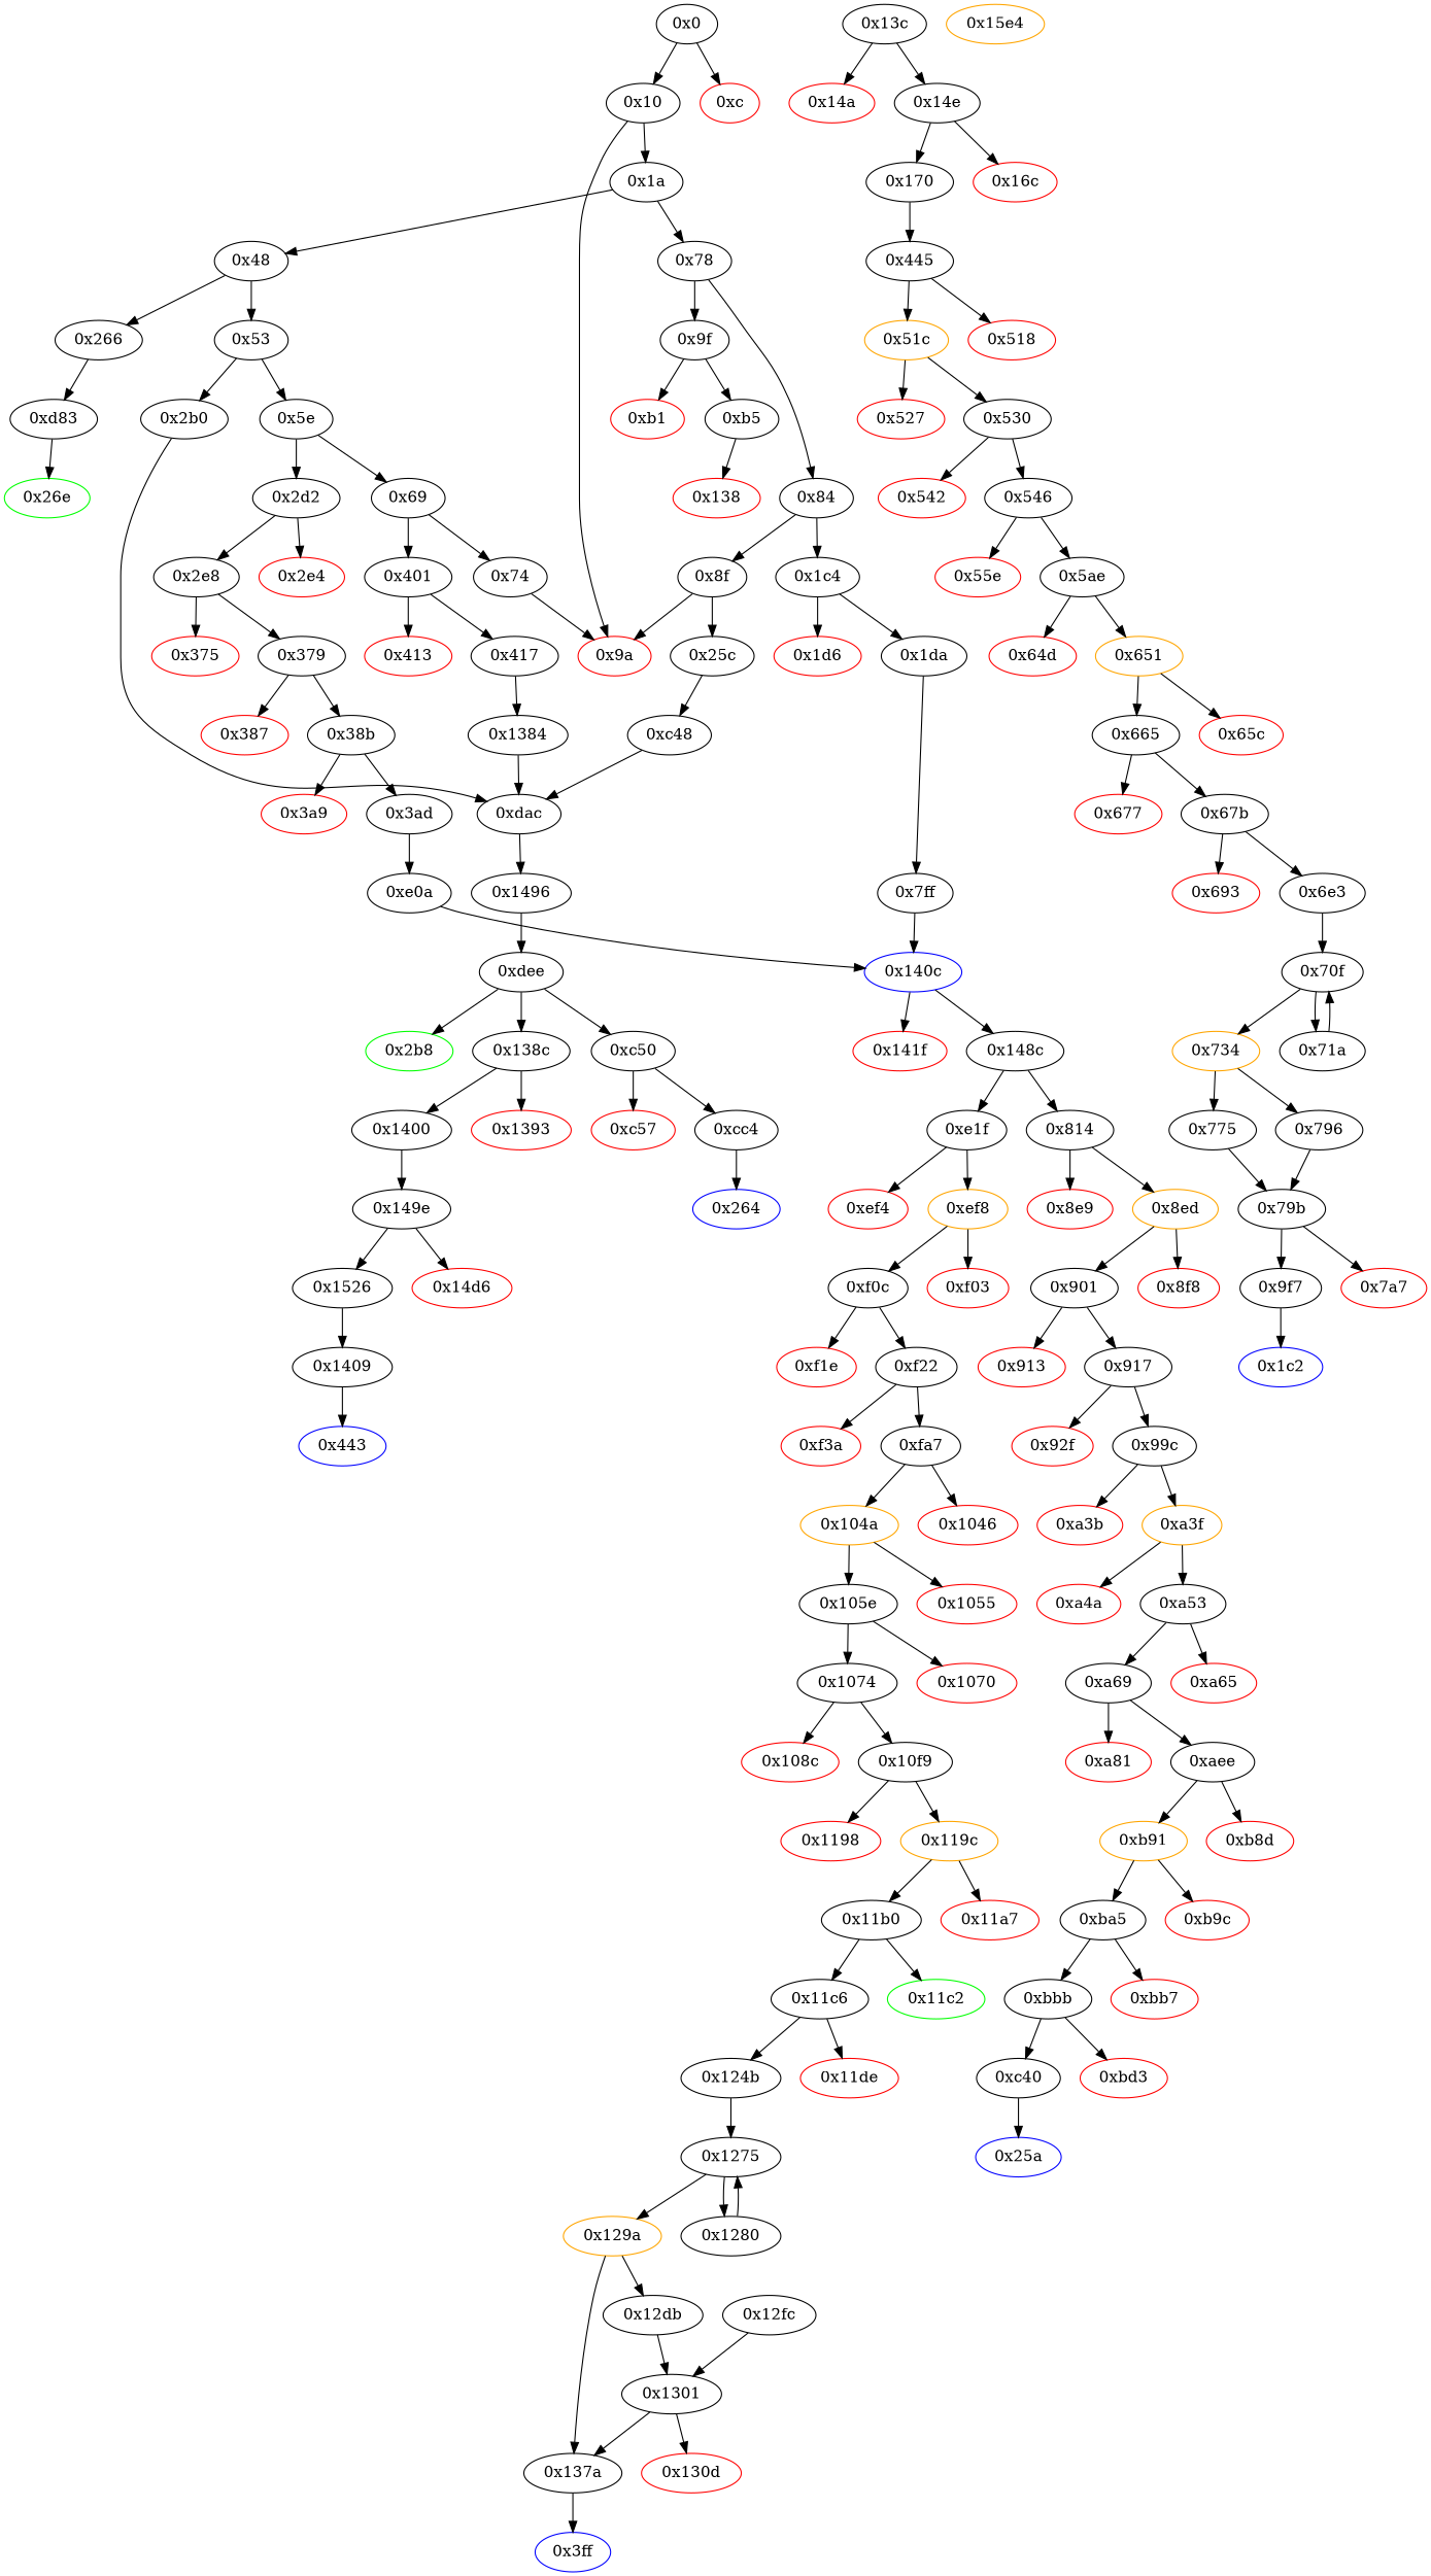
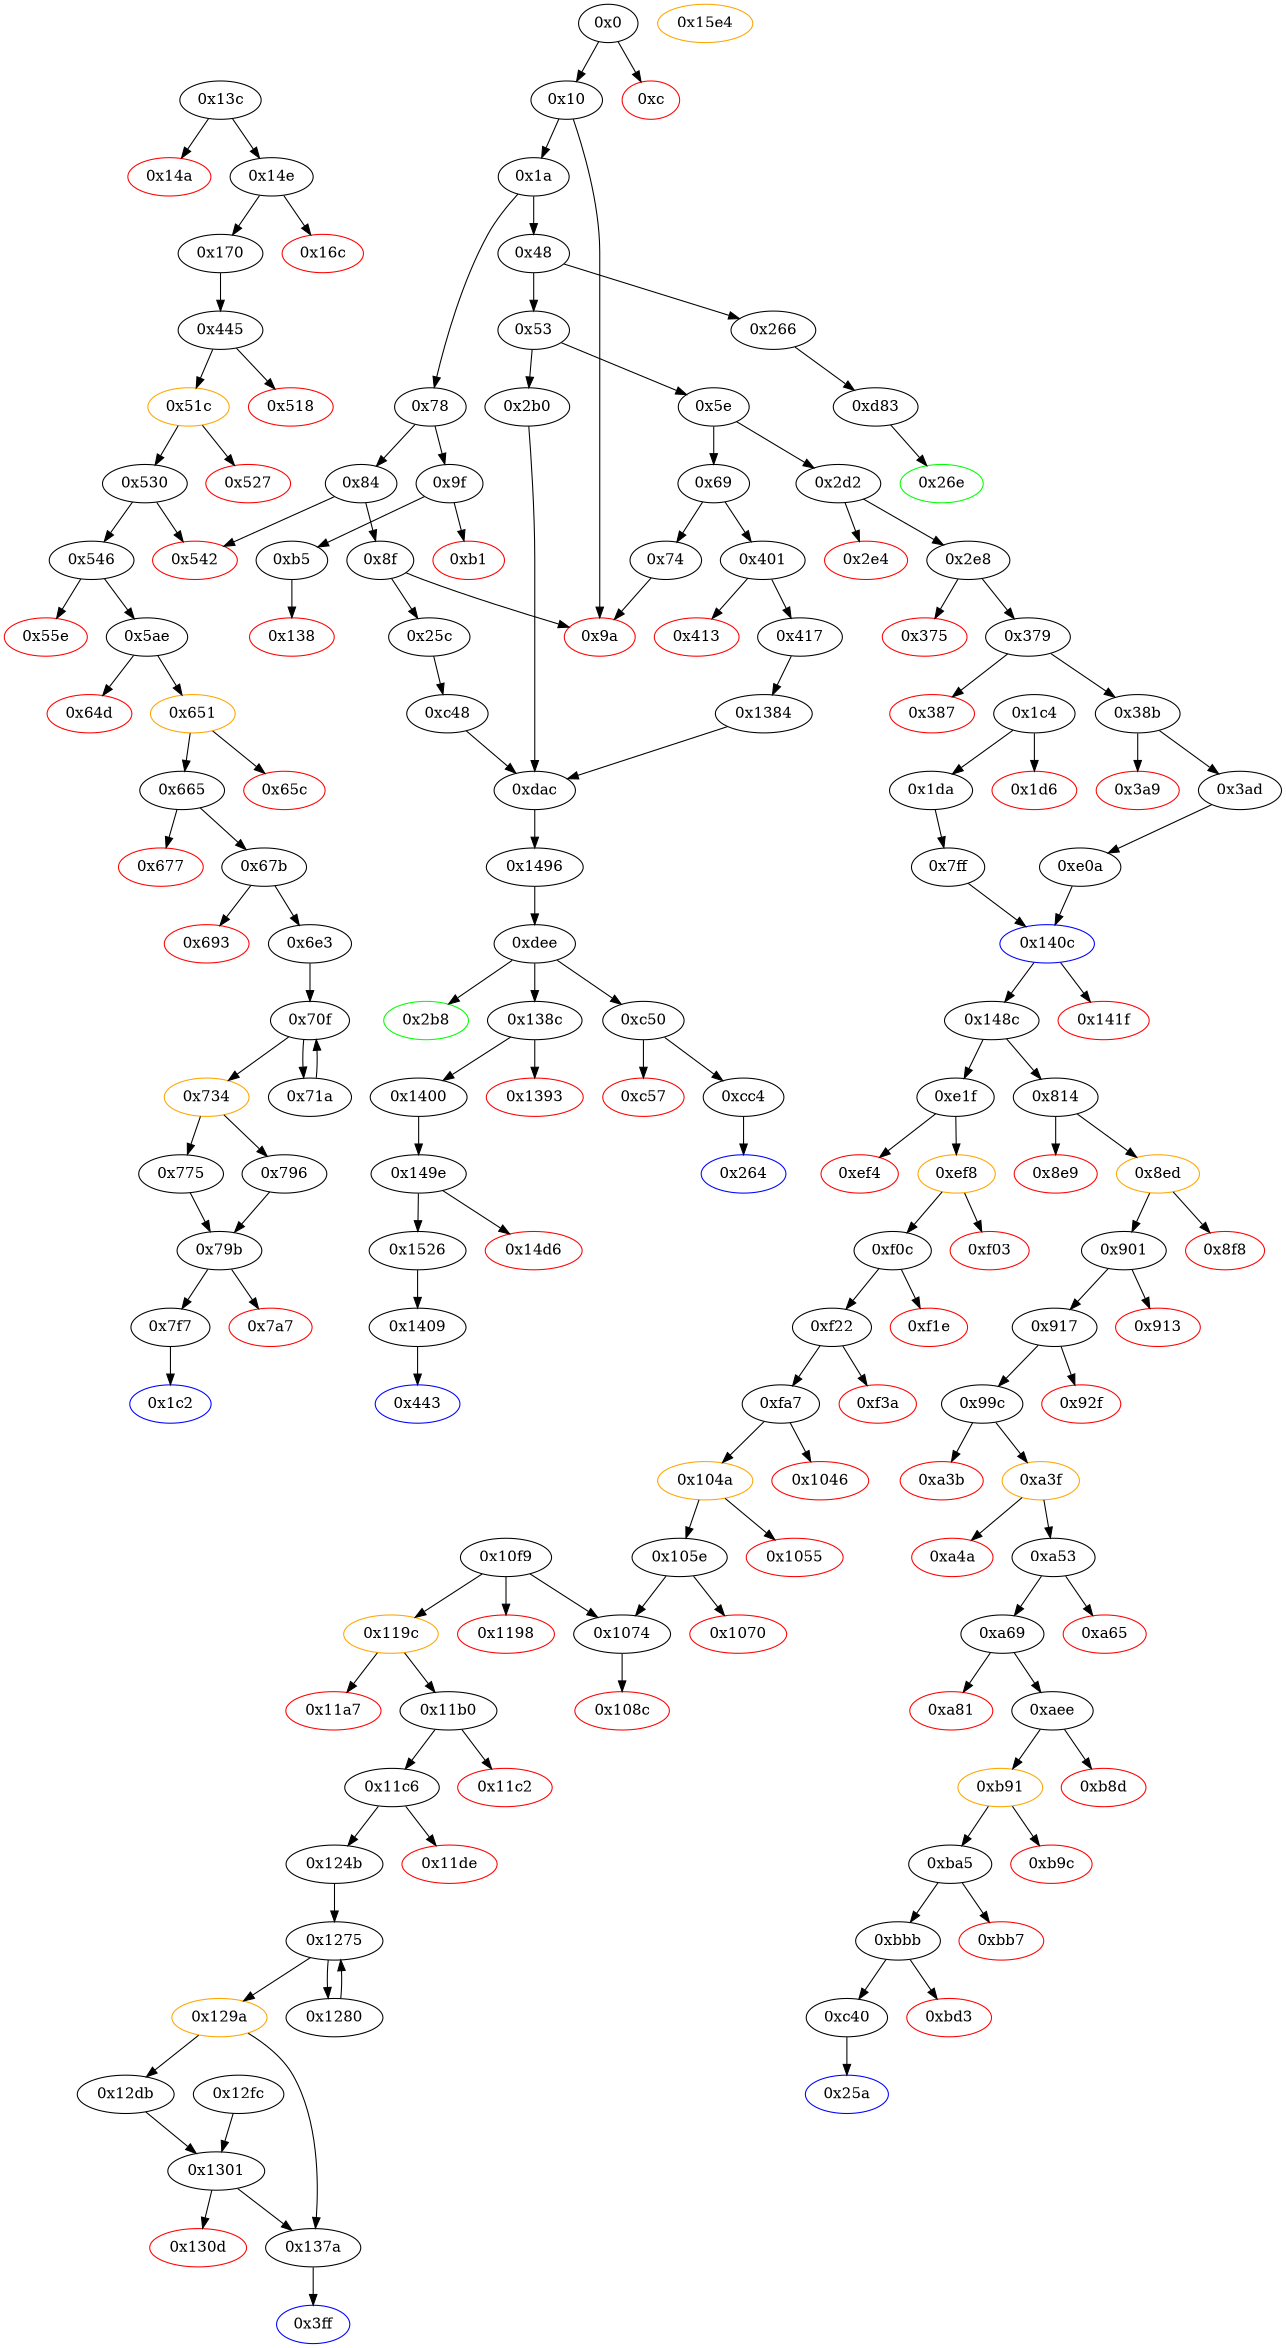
  strict digraph {
    node [fillcolor=white style=filled]
    "0x1da"
    "0x7ff"
    "0x140c" [color=blue]
    "0x677" [color=red]
    "0x55e" [color=red]
    "0x379"
    "0x38b"
    "0x387" [color=red]
    "0x3ad"
    "0x3a9" [color=red]
    "0x0"
    "0x10"
    "0xc" [color=red]
    "0x9a" [color=red]
    "0x1a"
    "0x443" [color=blue]
    "0x1409"
    "0x693" [color=red]
    "0x67b"
    "0x6e3"
    "0x70f"
    "0x130d" [color=red]
    "0xb91" [color=orange]
    "0xba5"
    "0xb9c" [color=red]
    "0xbbb"
    "0xbb7" [color=red]
    "0x1198" [color=red]
    "0xa3b" [color=red]
    "0x99c"
    "0xa3f" [color=orange]
    "0xa4a" [color=red]
    "0xa53"
    "0x11b0"
    "0x11c6"
-   "0x11c2" [color=green]
+   "0x11c2" [color=red]
    "0x124b"
    "0x11de" [color=red]
    "0x3ff" [color=blue]
    "0x170"
    "0x445"
    "0x51c" [color=orange]
    "0x518" [color=red]
    "0xf22"
    "0xfa7"
    "0xf3a" [color=red]
    "0x104a" [color=orange]
    "0x1046" [color=red]
    "0x26e" [color=green]
    "0xe0a"
    "0x665"
    "0x12db"
    "0x1301"
    "0x137a"
    "0x8e9" [color=red]
    "0x78"
    "0x84"
    "0x9f"
    "0x1c4"
    "0x8f"
    "0xb1" [color=red]
    "0xb5"
    "0xef4" [color=red]
    "0x105e"
    "0x1055" [color=red]
    "0x1074"
    "0x1070" [color=red]
    "0xef8" [color=orange]
    "0xf0c"
    "0xf03" [color=red]
    "0xf1e" [color=red]
    "0xa81" [color=red]
    "0xa69"
    "0xaee"
    "0xb8d" [color=red]
    "0x1c2" [color=blue]
    "0x417"
    "0x1384"
    "0xdac"
    "0x12fc"
    "0x148c"
    "0x141f" [color=red]
    "0xe1f"
    "0x814"
    "0x92f" [color=red]
    "0x64d" [color=red]
    "0x5ae"
    "0x651" [color=orange]
    "0x65c" [color=red]
    "0x527" [color=red]
    "0x149e"
    "0x1526"
    "0x14d6" [color=red]
    "0xc40"
    "0xbd3" [color=red]
    "0x25a" [color=blue]
    "0x108c" [color=red]
    "0x10f9"
    "0x119c" [color=orange]
    "0x542" [color=red]
    "0x530"
    "0x546"
    "0x2b0"
    "0x1496"
    "0x138" [color=red]
    "0x8ed" [color=orange]
    "0x901"
    "0x8f8" [color=red]
    "0x917"
    "0x913" [color=red]
    "0x69"
    "0x74"
    "0x401"
    "0x413" [color=red]
    "0xc48"
    "0x5e"
    "0x2d2"
    "0x2e4" [color=red]
    "0x2e8"
    "0x14a" [color=red]
    "0xd83"
    "0x1d6" [color=red]
    "0x1275"
    "0x734" [color=orange]
    "0x71a"
    "0x2b8" [color=green]
    "0x15e4" [color=orange]
    "0xdee"
    "0x138c"
    "0xc50"
    "0x1400"
    "0x1393" [color=red]
    "0xc57" [color=red]
    "0xcc4"
    "0x266"
    "0xa65" [color=red]
    "0x16c" [color=red]
    "0x775"
    "0x796"
    "0x79b"
    "0x25c"
    "0x11a7" [color=red]
    "0x48"
    "0x53"
    "0x129a" [color=orange]
    "0x1280"
    "0x14e"
    "0x264" [color=blue]
-   "0x7f7" [label="0x9f7"]
+   "0x7f7"
    "0x7a7" [color=red]
    "0x375" [color=red]
    "0x13c"
    "0x1da" -> "0x7ff"
    "0x7ff" -> "0x140c"
    "0x140c" -> "0x148c"
    "0x140c" -> "0x141f"
    "0x379" -> "0x38b"
    "0x379" -> "0x387"
    "0x38b" -> "0x3ad"
    "0x38b" -> "0x3a9"
    "0x3ad" -> "0xe0a"
    "0x0" -> "0x10"
    "0x0" -> "0xc"
    "0x10" -> "0x9a"
    "0x10" -> "0x1a"
    "0x1a" -> "0x78"
    "0x1a" -> "0x48"
    "0x1409" -> "0x443"
    "0x67b" -> "0x693"
    "0x67b" -> "0x6e3"
    "0x6e3" -> "0x70f"
    "0x70f" -> "0x734"
    "0x70f" -> "0x71a"
    "0xb91" -> "0xba5"
    "0xb91" -> "0xb9c"
    "0xba5" -> "0xbbb"
    "0xba5" -> "0xbb7"
    "0xbbb" -> "0xc40"
    "0xbbb" -> "0xbd3"
    "0x99c" -> "0xa3b"
    "0x99c" -> "0xa3f"
    "0xa3f" -> "0xa4a"
    "0xa3f" -> "0xa53"
    "0xa53" -> "0xa69"
    "0xa53" -> "0xa65"
    "0x11b0" -> "0x11c6"
    "0x11b0" -> "0x11c2"
    "0x11c6" -> "0x124b"
    "0x11c6" -> "0x11de"
    "0x124b" -> "0x1275"
    "0x170" -> "0x445"
    "0x445" -> "0x51c"
    "0x445" -> "0x518"
    "0x51c" -> "0x527"
    "0x51c" -> "0x530"
    "0xf22" -> "0xfa7"
    "0xf22" -> "0xf3a"
    "0xfa7" -> "0x104a"
    "0xfa7" -> "0x1046"
    "0x104a" -> "0x105e"
    "0x104a" -> "0x1055"
    "0xe0a" -> "0x140c"
    "0x665" -> "0x677"
    "0x665" -> "0x67b"
    "0x12db" -> "0x1301"
    "0x1301" -> "0x130d"
    "0x1301" -> "0x137a"
    "0x137a" -> "0x3ff"
    "0x78" -> "0x84"
    "0x78" -> "0x9f"
-   "0x84" -> "0x1c4"
+   "0x84" -> "0x542"
    "0x84" -> "0x8f"
    "0x9f" -> "0xb1"
    "0x9f" -> "0xb5"
    "0x1c4" -> "0x1da"
    "0x1c4" -> "0x1d6"
    "0x8f" -> "0x9a"
    "0x8f" -> "0x25c"
    "0xb5" -> "0x138"
    "0x105e" -> "0x1074"
    "0x105e" -> "0x1070"
    "0x1074" -> "0x108c"
-   "0x1074" -> "0x10f9"
+   "0x10f9" -> "0x1074"
    "0xef8" -> "0xf0c"
    "0xef8" -> "0xf03"
    "0xf0c" -> "0xf22"
    "0xf0c" -> "0xf1e"
    "0xa69" -> "0xa81"
    "0xa69" -> "0xaee"
    "0xaee" -> "0xb91"
    "0xaee" -> "0xb8d"
    "0x417" -> "0x1384"
    "0x1384" -> "0xdac"
    "0xdac" -> "0x1496"
    "0x12fc" -> "0x1301"
    "0x148c" -> "0xe1f"
    "0x148c" -> "0x814"
    "0xe1f" -> "0xef4"
    "0xe1f" -> "0xef8"
    "0x814" -> "0x8e9"
    "0x814" -> "0x8ed"
    "0x5ae" -> "0x64d"
    "0x5ae" -> "0x651"
    "0x651" -> "0x665"
    "0x651" -> "0x65c"
    "0x149e" -> "0x1526"
    "0x149e" -> "0x14d6"
    "0x1526" -> "0x1409"
    "0xc40" -> "0x25a"
    "0x10f9" -> "0x1198"
    "0x10f9" -> "0x119c"
    "0x119c" -> "0x11b0"
    "0x119c" -> "0x11a7"
    "0x530" -> "0x542"
    "0x530" -> "0x546"
    "0x546" -> "0x55e"
    "0x546" -> "0x5ae"
    "0x2b0" -> "0xdac"
    "0x1496" -> "0xdee"
    "0x8ed" -> "0x901"
    "0x8ed" -> "0x8f8"
    "0x901" -> "0x917"
    "0x901" -> "0x913"
    "0x917" -> "0x99c"
    "0x917" -> "0x92f"
    "0x69" -> "0x74"
    "0x69" -> "0x401"
    "0x74" -> "0x9a"
    "0x401" -> "0x417"
    "0x401" -> "0x413"
    "0xc48" -> "0xdac"
    "0x5e" -> "0x69"
    "0x5e" -> "0x2d2"
    "0x2d2" -> "0x2e4"
    "0x2d2" -> "0x2e8"
    "0x2e8" -> "0x379"
    "0x2e8" -> "0x375"
    "0xd83" -> "0x26e"
    "0x1275" -> "0x129a"
    "0x1275" -> "0x1280"
    "0x734" -> "0x775"
    "0x734" -> "0x796"
    "0x71a" -> "0x70f"
    "0xdee" -> "0x2b8"
    "0xdee" -> "0x138c"
    "0xdee" -> "0xc50"
    "0x138c" -> "0x1400"
    "0x138c" -> "0x1393"
    "0xc50" -> "0xc57"
    "0xc50" -> "0xcc4"
    "0x1400" -> "0x149e"
    "0xcc4" -> "0x264"
    "0x266" -> "0xd83"
    "0x775" -> "0x79b"
    "0x796" -> "0x79b"
    "0x79b" -> "0x7f7"
    "0x79b" -> "0x7a7"
    "0x25c" -> "0xc48"
    "0x48" -> "0x266"
    "0x48" -> "0x53"
    "0x53" -> "0x2b0"
    "0x53" -> "0x5e"
    "0x129a" -> "0x12db"
    "0x129a" -> "0x137a"
    "0x1280" -> "0x1275"
    "0x14e" -> "0x170"
    "0x14e" -> "0x16c"
    "0x7f7" -> "0x1c2"
    "0x13c" -> "0x14a"
    "0x13c" -> "0x14e"
  }
